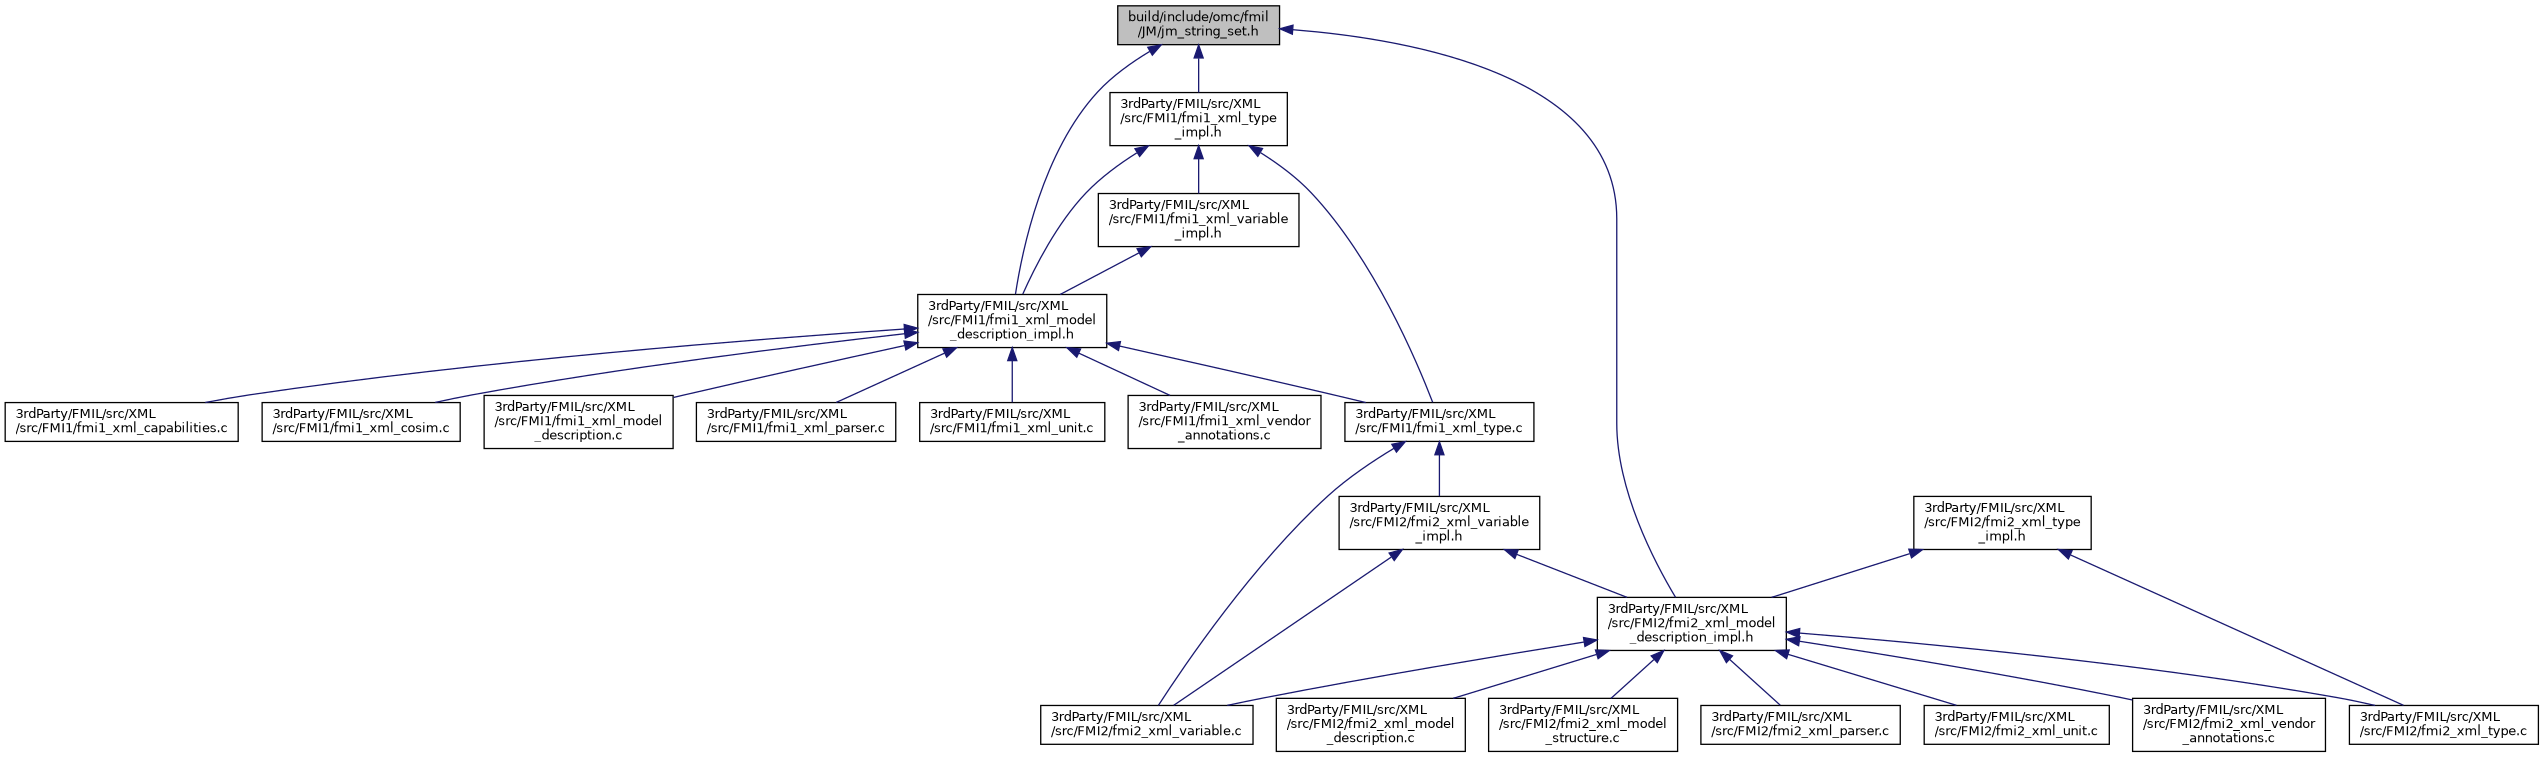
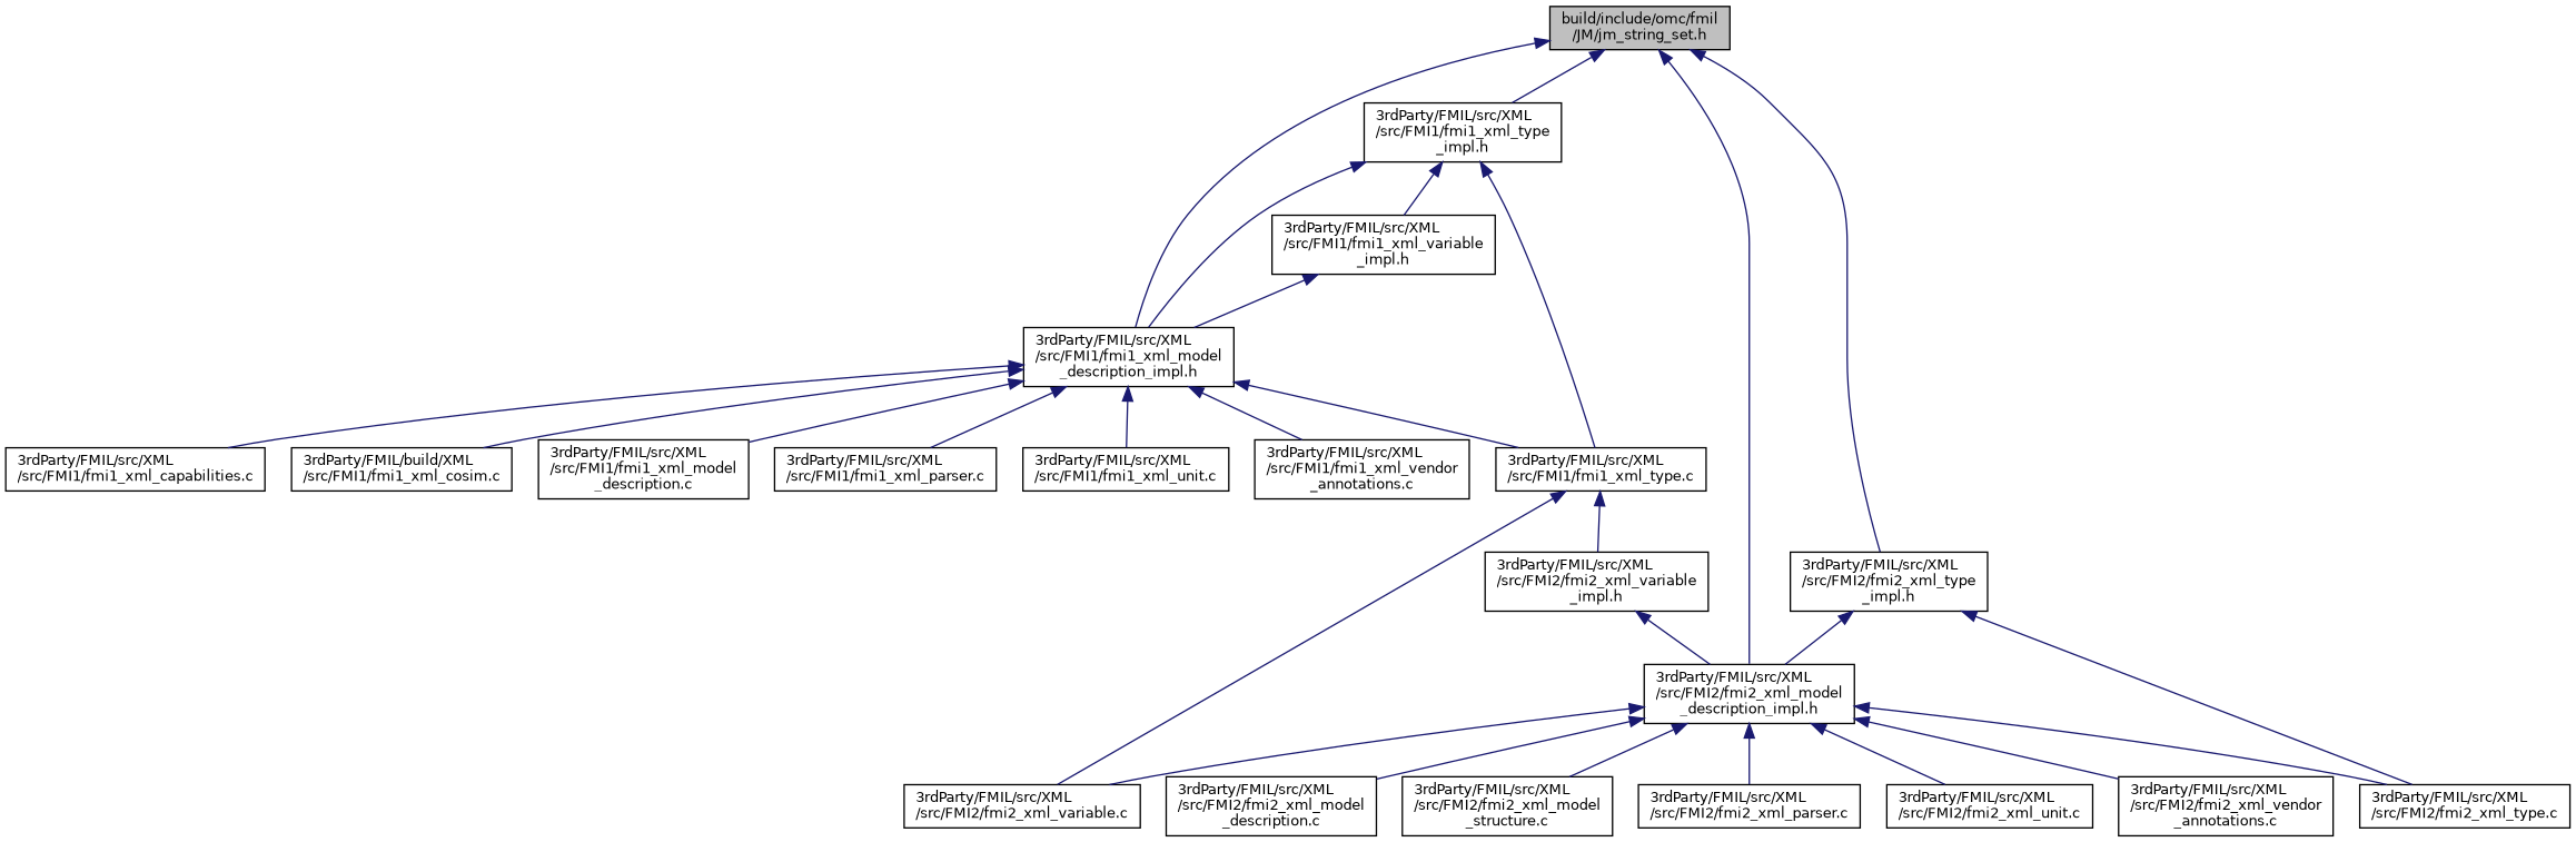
  digraph {
    node [color=black fillcolor=white fontname=Helvetica fontsize=10 shape=record style=filled]
    edge [color=midnightblue dir=back fontname=Helvetica fontsize=10 labelfontname=Helvetica labelfontsize=10 style=solid]
    n1 [fillcolor=grey75 fontcolor=black height=0.2 label="build/include/omc/fmil\l/JM/jm_string_set.h" width=0.4]
    n2 [height=0.2 label="3rdParty/FMIL/src/XML\l/src/FMI1/fmi1_xml_model\l_description_impl.h" width=0.4]
    n3 [height=0.2 label="3rdParty/FMIL/src/XML\l/src/FMI1/fmi1_xml_type\l_impl.h" width=0.4]
    n4 [height=0.2 label="3rdParty/FMIL/src/XML\l/src/FMI2/fmi2_xml_model\l_description_impl.h" width=0.4]
    n5 [height=0.2 label="3rdParty/FMIL/src/XML\l/src/FMI2/fmi2_xml_type\l_impl.h" width=0.4]
    n6 [height=0.2 label="3rdParty/FMIL/src/XML\l/src/FMI1/fmi1_xml_capabilities.c" width=0.4]
-   n7 [height=0.2 label="3rdParty/FMIL/src/XML\l/src/FMI1/fmi1_xml_cosim.c" width=0.4]
+   n7 [height=0.2 label="3rdParty/FMIL/build/XML\l/src/FMI1/fmi1_xml_cosim.c" width=0.4]
    n8 [height=0.2 label="3rdParty/FMIL/src/XML\l/src/FMI1/fmi1_xml_model\l_description.c" width=0.4]
    n9 [height=0.2 label="3rdParty/FMIL/src/XML\l/src/FMI1/fmi1_xml_parser.c" width=0.4]
    n10 [height=0.2 label="3rdParty/FMIL/src/XML\l/src/FMI1/fmi1_xml_type.c" width=0.4]
    n11 [height=0.2 label="3rdParty/FMIL/src/XML\l/src/FMI1/fmi1_xml_unit.c" width=0.4]
    n12 [height=0.2 label="3rdParty/FMIL/src/XML\l/src/FMI1/fmi1_xml_vendor\l_annotations.c" width=0.4]
    n13 [height=0.2 label="3rdParty/FMIL/src/XML\l/src/FMI1/fmi1_xml_variable\l_impl.h" width=0.4]
    n14 [height=0.2 label="3rdParty/FMIL/src/XML\l/src/FMI2/fmi2_xml_model\l_description.c" width=0.4]
    n15 [height=0.2 label="3rdParty/FMIL/src/XML\l/src/FMI2/fmi2_xml_model\l_structure.c" width=0.4]
    n16 [height=0.2 label="3rdParty/FMIL/src/XML\l/src/FMI2/fmi2_xml_parser.c" width=0.4]
    n17 [height=0.2 label="3rdParty/FMIL/src/XML\l/src/FMI2/fmi2_xml_type.c" width=0.4]
    n18 [height=0.2 label="3rdParty/FMIL/src/XML\l/src/FMI2/fmi2_xml_unit.c" width=0.4]
    n19 [height=0.2 label="3rdParty/FMIL/src/XML\l/src/FMI2/fmi2_xml_variable.c" width=0.4]
    n20 [height=0.2 label="3rdParty/FMIL/src/XML\l/src/FMI2/fmi2_xml_vendor\l_annotations.c" width=0.4]
    n21 [height=0.2 label="3rdParty/FMIL/src/XML\l/src/FMI2/fmi2_xml_variable\l_impl.h" width=0.4]
    n1 -> n2
    n1 -> n3
    n1 -> n4
+   n1 -> n5
    n2 -> n6
    n2 -> n7
    n2 -> n8
    n2 -> n9
    n2 -> n10
    n2 -> n11
    n2 -> n12
    n3 -> n2
    n3 -> n10
    n3 -> n13
    n4 -> n14
    n4 -> n15
    n4 -> n16
    n4 -> n17
    n4 -> n18
    n4 -> n19
    n4 -> n20
    n5 -> n4
    n5 -> n17
    n10 -> n19
    n10 -> n21
    n13 -> n2
    n21 -> n4
-   n21 -> n19
  }
